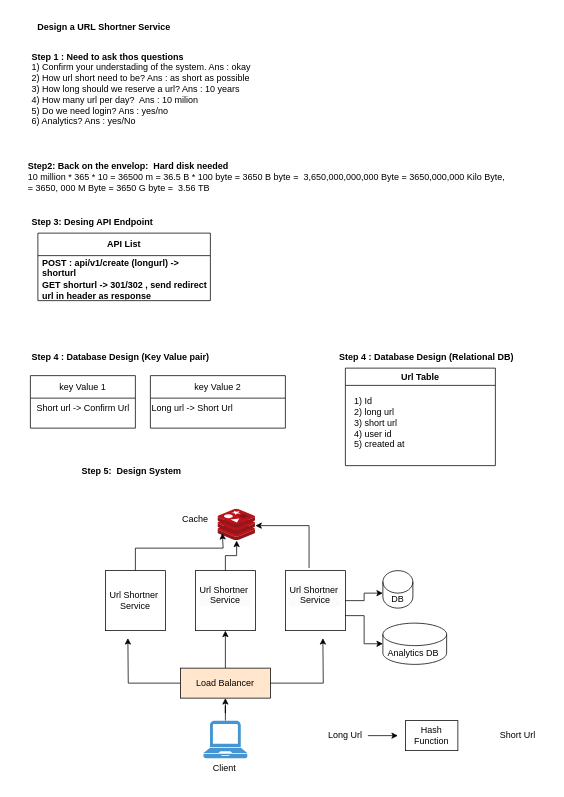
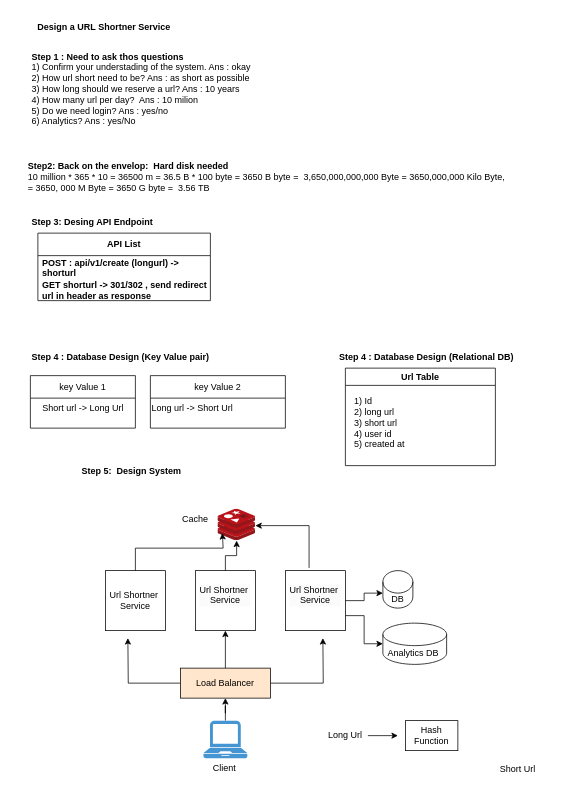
  <mxCell id="0" />
  <mxCell id="1" parent="0" />
  <mxCell id="2" value="Design a URL Shortner Service&amp;nbsp;" style="text;html=1;align=center;verticalAlign=middle;whiteSpace=wrap;rounded=0;fontStyle=1" parent="1" vertex="1"><mxGeometry x="20" y="20" width="240" height="30" as="geometry" /></mxCell>
  <mxCell id="3" value="&lt;b&gt;Step 1 : Need to ask thos questions&lt;/b&gt;&lt;div&gt;1) Confirm your understading of the system. Ans : okay&lt;/div&gt;&lt;div&gt;2) How url short need to be? Ans : as short as possible&lt;/div&gt;&lt;div&gt;3) How long should we reserve a url? Ans : 10 years&lt;/div&gt;&lt;div&gt;4) How many url per day?&amp;nbsp; Ans : 10 milion&lt;/div&gt;&lt;div&gt;5) Do we need login? Ans : yes/no&lt;/div&gt;&lt;div&gt;6) Analytics? Ans : yes/No&lt;/div&gt;&lt;div&gt;&lt;br&gt;&lt;/div&gt;&lt;div&gt;&lt;br&gt;&lt;/div&gt;" style="text;html=1;align=left;verticalAlign=top;whiteSpace=wrap;rounded=0;" parent="1" vertex="1"><mxGeometry x="40" y="61" width="650" height="119" as="geometry" /></mxCell>
  <mxCell id="4" value="&lt;div style=&quot;text-align: left;&quot;&gt;&lt;b&gt;Step2: Back on the envelop:&amp;nbsp; Hard disk needed&lt;/b&gt;&amp;nbsp;&lt;/div&gt;&lt;div style=&quot;text-align: left;&quot;&gt;10 million * 365 * 10 = 36500 m = 36.5 B * 100 byte = 3650 B byte =&amp;nbsp;&amp;nbsp;3,650,000,000,000 Byte = 3650,000,000 Kilo Byte,&lt;/div&gt;&lt;div style=&quot;text-align: left;&quot;&gt;= 3650, 000 M Byte = 3650 G byte =&amp;nbsp; 3.56 TB&lt;/div&gt;" style="text;html=1;align=center;verticalAlign=middle;whiteSpace=wrap;rounded=0;" parent="1" vertex="1"><mxGeometry x="30" y="200" width="650" height="70" as="geometry" /></mxCell>
  <mxCell id="5" value="Step 3: Desing API Endpoint&amp;nbsp;" style="text;html=1;align=left;verticalAlign=middle;whiteSpace=wrap;rounded=0;fontStyle=1" parent="1" vertex="1"><mxGeometry x="40" y="280" width="220" height="30" as="geometry" /></mxCell>
  <mxCell id="6" value="API List" style="swimlane;fontStyle=1;childLayout=stackLayout;horizontal=1;startSize=30;horizontalStack=0;resizeParent=1;resizeParentMax=0;resizeLast=0;collapsible=1;marginBottom=0;whiteSpace=wrap;html=1;" parent="1" vertex="1"><mxGeometry x="50" y="310" width="230" height="90" as="geometry" /></mxCell>
  <mxCell id="7" value="POST : api/v1/create (longurl) -&amp;gt; shorturl" style="text;strokeColor=none;fillColor=none;align=left;verticalAlign=middle;spacingLeft=4;spacingRight=4;overflow=hidden;points=[[0,0.5],[1,0.5]];portConstraint=eastwest;rotatable=0;whiteSpace=wrap;html=1;fontStyle=1" parent="6" vertex="1"><mxGeometry y="30" width="230" height="30" as="geometry" /></mxCell>
  <mxCell id="8" value="GET shorturl -&amp;gt; 301/302 , send redirect url in header as response" style="text;strokeColor=none;fillColor=none;align=left;verticalAlign=middle;spacingLeft=4;spacingRight=4;overflow=hidden;points=[[0,0.5],[1,0.5]];portConstraint=eastwest;rotatable=0;whiteSpace=wrap;html=1;fontStyle=1" parent="6" vertex="1"><mxGeometry y="60" width="230" height="30" as="geometry" /></mxCell>
  <mxCell id="9" value="Step 4 : Database Design (Key Value pair)" style="text;html=1;align=left;verticalAlign=middle;whiteSpace=wrap;rounded=0;fontStyle=1" parent="1" vertex="1"><mxGeometry x="40" y="460" width="280" height="30" as="geometry" /></mxCell>
  <mxCell id="10" value="key Value 1" style="swimlane;fontStyle=0;childLayout=stackLayout;horizontal=1;startSize=30;horizontalStack=0;resizeParent=1;resizeParentMax=0;resizeLast=0;collapsible=1;marginBottom=0;whiteSpace=wrap;html=1;" parent="1" vertex="1"><mxGeometry x="40" y="500" width="140" height="70" as="geometry" /></mxCell>
- <mxCell id="11" value="Short url -&amp;gt; Confirm Url&lt;div&gt;&lt;br&gt;&lt;/div&gt;" style="text;html=1;align=center;verticalAlign=middle;resizable=0;points=[];autosize=1;strokeColor=none;fillColor=none;" parent="10" vertex="1"><mxGeometry y="30" width="140" height="40" as="geometry" /></mxCell>
+ <mxCell id="11" value="Short url -&amp;gt; Long Url&lt;div&gt;&lt;br&gt;&lt;/div&gt;" style="text;html=1;align=center;verticalAlign=middle;resizable=0;points=[];autosize=1;strokeColor=none;fillColor=none;" parent="10" vertex="1"><mxGeometry y="30" width="140" height="40" as="geometry" /></mxCell>
  <mxCell id="12" value="key Value 2" style="swimlane;fontStyle=0;childLayout=stackLayout;horizontal=1;startSize=30;horizontalStack=0;resizeParent=1;resizeParentMax=0;resizeLast=0;collapsible=1;marginBottom=0;whiteSpace=wrap;html=1;" parent="1" vertex="1"><mxGeometry x="200" y="500" width="180" height="70" as="geometry" /></mxCell>
  <mxCell id="13" value="Long url -&amp;gt; Short&amp;nbsp;&lt;span style=&quot;background-color: initial;&quot;&gt;Url&lt;/span&gt;&lt;div&gt;&lt;div&gt;&lt;br&gt;&lt;/div&gt;&lt;/div&gt;" style="text;html=1;align=left;verticalAlign=middle;resizable=0;points=[];autosize=1;strokeColor=none;fillColor=none;" parent="12" vertex="1"><mxGeometry y="30" width="180" height="40" as="geometry" /></mxCell>
  <mxCell id="14" value="Step 4 : Database Design (Relational DB)" style="text;html=1;align=left;verticalAlign=middle;whiteSpace=wrap;rounded=0;fontStyle=1" parent="1" vertex="1"><mxGeometry x="450" y="460" width="280" height="30" as="geometry" /></mxCell>
  <mxCell id="15" value="Url Table" style="swimlane;whiteSpace=wrap;html=1;" parent="1" vertex="1"><mxGeometry x="460" y="490" width="200" height="130" as="geometry"><mxRectangle x="500" y="510" width="90" height="30" as="alternateBounds" /></mxGeometry></mxCell>
  <mxCell id="16" value="1) Id&amp;nbsp;&lt;div&gt;2) long url&amp;nbsp;&lt;/div&gt;&lt;div&gt;3) short url&amp;nbsp;&lt;/div&gt;&lt;div&gt;4) user id&amp;nbsp;&lt;/div&gt;&lt;div&gt;5) created at&lt;/div&gt;&lt;div&gt;&lt;br&gt;&lt;/div&gt;" style="text;html=1;align=left;verticalAlign=middle;resizable=0;points=[];autosize=1;strokeColor=none;fillColor=none;" parent="15" vertex="1"><mxGeometry x="10" y="30" width="90" height="100" as="geometry" /></mxCell>
  <mxCell id="17" value="Step 5:&amp;nbsp; Design System&lt;div&gt;&lt;br&gt;&lt;/div&gt;" style="text;html=1;align=center;verticalAlign=middle;whiteSpace=wrap;rounded=0;fontStyle=1" parent="1" vertex="1"><mxGeometry x="40" y="620" width="270" height="30" as="geometry" /></mxCell>
  <mxCell id="18" style="edgeStyle=orthogonalEdgeStyle;rounded=0;orthogonalLoop=1;jettySize=auto;html=1;" parent="1" source="21" edge="1"><mxGeometry relative="1" as="geometry"><mxPoint x="170" y="850" as="targetPoint" /></mxGeometry></mxCell>
  <mxCell id="19" style="edgeStyle=orthogonalEdgeStyle;rounded=0;orthogonalLoop=1;jettySize=auto;html=1;entryX=0.5;entryY=1;entryDx=0;entryDy=0;" parent="1" source="21" target="25" edge="1"><mxGeometry relative="1" as="geometry" /></mxCell>
  <mxCell id="20" style="edgeStyle=orthogonalEdgeStyle;rounded=0;orthogonalLoop=1;jettySize=auto;html=1;exitX=1;exitY=0.5;exitDx=0;exitDy=0;" parent="1" source="21" edge="1"><mxGeometry relative="1" as="geometry"><mxPoint x="430" y="850" as="targetPoint" /></mxGeometry></mxCell>
  <mxCell id="21" value="Load Balancer" style="rounded=0;whiteSpace=wrap;html=1;fillColor=#ffe6cc;" parent="1" vertex="1"><mxGeometry x="240" y="890" width="120" height="40" as="geometry" /></mxCell>
  <mxCell id="22" style="edgeStyle=orthogonalEdgeStyle;rounded=0;orthogonalLoop=1;jettySize=auto;html=1;entryX=0.5;entryY=1;entryDx=0;entryDy=0;" parent="1" source="23" target="21" edge="1"><mxGeometry relative="1" as="geometry" /></mxCell>
  <mxCell id="23" value="" style="pointerEvents=1;shadow=0;dashed=0;html=1;strokeColor=none;fillColor=#4495D1;labelPosition=center;verticalLabelPosition=bottom;verticalAlign=top;align=center;outlineConnect=0;shape=mxgraph.veeam.laptop;" parent="1" vertex="1"><mxGeometry x="270.8" y="960" width="58.4" height="50" as="geometry" /></mxCell>
  <mxCell id="24" value="Url Shortner&amp;nbsp;&lt;div&gt;Service&lt;/div&gt;" style="whiteSpace=wrap;html=1;aspect=fixed;" parent="1" vertex="1"><mxGeometry x="140" y="760" width="80" height="80" as="geometry" /></mxCell>
  <mxCell id="25" value="&#10;&lt;span style=&quot;color: rgb(0, 0, 0); font-family: Helvetica; font-size: 12px; font-style: normal; font-variant-ligatures: normal; font-variant-caps: normal; font-weight: 400; letter-spacing: normal; orphans: 2; text-align: center; text-indent: 0px; text-transform: none; widows: 2; word-spacing: 0px; -webkit-text-stroke-width: 0px; white-space: normal; background-color: rgb(251, 251, 251); text-decoration-thickness: initial; text-decoration-style: initial; text-decoration-color: initial; display: inline !important; float: none;&quot;&gt;Url Shortner&amp;nbsp;&lt;/span&gt;&lt;div style=&quot;forced-color-adjust: none; color: rgb(0, 0, 0); font-family: Helvetica; font-size: 12px; font-style: normal; font-variant-ligatures: normal; font-variant-caps: normal; font-weight: 400; letter-spacing: normal; orphans: 2; text-align: center; text-indent: 0px; text-transform: none; widows: 2; word-spacing: 0px; -webkit-text-stroke-width: 0px; white-space: normal; background-color: rgb(251, 251, 251); text-decoration-thickness: initial; text-decoration-style: initial; text-decoration-color: initial;&quot;&gt;Service&lt;/div&gt;&#10;&#10;" style="whiteSpace=wrap;html=1;aspect=fixed;" parent="1" vertex="1"><mxGeometry x="260" y="760" width="80" height="80" as="geometry" /></mxCell>
  <mxCell id="26" style="edgeStyle=orthogonalEdgeStyle;rounded=0;orthogonalLoop=1;jettySize=auto;html=1;exitX=0.395;exitY=-0.045;exitDx=0;exitDy=0;exitPerimeter=0;" parent="1" source="27" target="29" edge="1"><mxGeometry relative="1" as="geometry"><Array as="points"><mxPoint x="412" y="700" /></Array></mxGeometry></mxCell>
  <mxCell id="27" value="&#10;&lt;span style=&quot;color: rgb(0, 0, 0); font-family: Helvetica; font-size: 12px; font-style: normal; font-variant-ligatures: normal; font-variant-caps: normal; font-weight: 400; letter-spacing: normal; orphans: 2; text-align: center; text-indent: 0px; text-transform: none; widows: 2; word-spacing: 0px; -webkit-text-stroke-width: 0px; white-space: normal; background-color: rgb(251, 251, 251); text-decoration-thickness: initial; text-decoration-style: initial; text-decoration-color: initial; display: inline !important; float: none;&quot;&gt;Url Shortner&amp;nbsp;&lt;/span&gt;&lt;div style=&quot;forced-color-adjust: none; color: rgb(0, 0, 0); font-family: Helvetica; font-size: 12px; font-style: normal; font-variant-ligatures: normal; font-variant-caps: normal; font-weight: 400; letter-spacing: normal; orphans: 2; text-align: center; text-indent: 0px; text-transform: none; widows: 2; word-spacing: 0px; -webkit-text-stroke-width: 0px; white-space: normal; background-color: rgb(251, 251, 251); text-decoration-thickness: initial; text-decoration-style: initial; text-decoration-color: initial;&quot;&gt;Service&lt;/div&gt;&#10;&#10;" style="whiteSpace=wrap;html=1;aspect=fixed;" parent="1" vertex="1"><mxGeometry x="380" y="760" width="80" height="80" as="geometry" /></mxCell>
  <mxCell id="28" value="DB" style="shape=cylinder3;whiteSpace=wrap;html=1;boundedLbl=1;backgroundOutline=1;size=15;" parent="1" vertex="1"><mxGeometry x="510" y="760" width="40" height="50" as="geometry" /></mxCell>
  <mxCell id="29" value="" style="image;sketch=0;aspect=fixed;html=1;points=[];align=center;fontSize=12;image=img/lib/mscae/Cache_Redis_Product.svg;" parent="1" vertex="1"><mxGeometry x="290" y="678" width="50" height="42" as="geometry" /></mxCell>
  <mxCell id="30" style="edgeStyle=orthogonalEdgeStyle;rounded=0;orthogonalLoop=1;jettySize=auto;html=1;" parent="1" source="25" target="29" edge="1"><mxGeometry relative="1" as="geometry" /></mxCell>
  <mxCell id="31" style="edgeStyle=orthogonalEdgeStyle;rounded=0;orthogonalLoop=1;jettySize=auto;html=1;" parent="1" source="24" edge="1"><mxGeometry relative="1" as="geometry"><mxPoint x="296" y="710" as="targetPoint" /><Array as="points"><mxPoint x="180" y="730" /><mxPoint x="297" y="730" /></Array></mxGeometry></mxCell>
  <mxCell id="32" style="edgeStyle=orthogonalEdgeStyle;rounded=0;orthogonalLoop=1;jettySize=auto;html=1;entryX=0;entryY=0;entryDx=0;entryDy=30;entryPerimeter=0;" parent="1" source="27" target="28" edge="1"><mxGeometry relative="1" as="geometry" /></mxCell>
  <mxCell id="33" value="Client&lt;div&gt;&lt;br&gt;&lt;/div&gt;" style="text;html=1;align=center;verticalAlign=middle;whiteSpace=wrap;rounded=0;" parent="1" vertex="1"><mxGeometry x="269.2" y="1020" width="60" height="20" as="geometry" /></mxCell>
  <mxCell id="34" value="Analytics DB&amp;nbsp;" style="shape=cylinder3;whiteSpace=wrap;html=1;boundedLbl=1;backgroundOutline=1;size=15;" parent="1" vertex="1"><mxGeometry x="510" y="830" width="85" height="55" as="geometry" /></mxCell>
  <mxCell id="35" style="edgeStyle=orthogonalEdgeStyle;rounded=0;orthogonalLoop=1;jettySize=auto;html=1;exitX=1;exitY=0.75;exitDx=0;exitDy=0;entryX=0;entryY=0.5;entryDx=0;entryDy=0;entryPerimeter=0;" parent="1" source="27" target="34" edge="1"><mxGeometry relative="1" as="geometry" /></mxCell>
  <mxCell id="36" value="Hash Function" style="rounded=0;whiteSpace=wrap;html=1;" vertex="1" parent="1"><mxGeometry x="540" y="960" width="70" height="40" as="geometry" /></mxCell>
  <mxCell id="37" style="edgeStyle=orthogonalEdgeStyle;rounded=0;orthogonalLoop=1;jettySize=auto;html=1;" edge="1" parent="1" source="38"><mxGeometry relative="1" as="geometry"><mxPoint x="530" y="980" as="targetPoint" /></mxGeometry></mxCell>
  <mxCell id="38" value="Long Url" style="text;html=1;align=center;verticalAlign=middle;whiteSpace=wrap;rounded=0;" vertex="1" parent="1"><mxGeometry x="430" y="965" width="60" height="30" as="geometry" /></mxCell>
- <mxCell id="39" value="Short Url" style="text;html=1;align=center;verticalAlign=middle;whiteSpace=wrap;rounded=0;" vertex="1" parent="1"><mxGeometry x="660" y="965" width="60" height="30" as="geometry" /></mxCell>
+ <mxCell id="39" value="Short Url" style="text;html=1;align=center;verticalAlign=middle;whiteSpace=wrap;rounded=0;" vertex="1" parent="1"><mxGeometry x="660" y="1010" width="60" height="30" as="geometry" /></mxCell>
  <mxCell id="40" value="Cache&lt;div&gt;&lt;br&gt;&lt;/div&gt;" style="text;html=1;align=center;verticalAlign=middle;whiteSpace=wrap;rounded=0;" vertex="1" parent="1"><mxGeometry x="230" y="684" width="60" height="30" as="geometry" /></mxCell>
